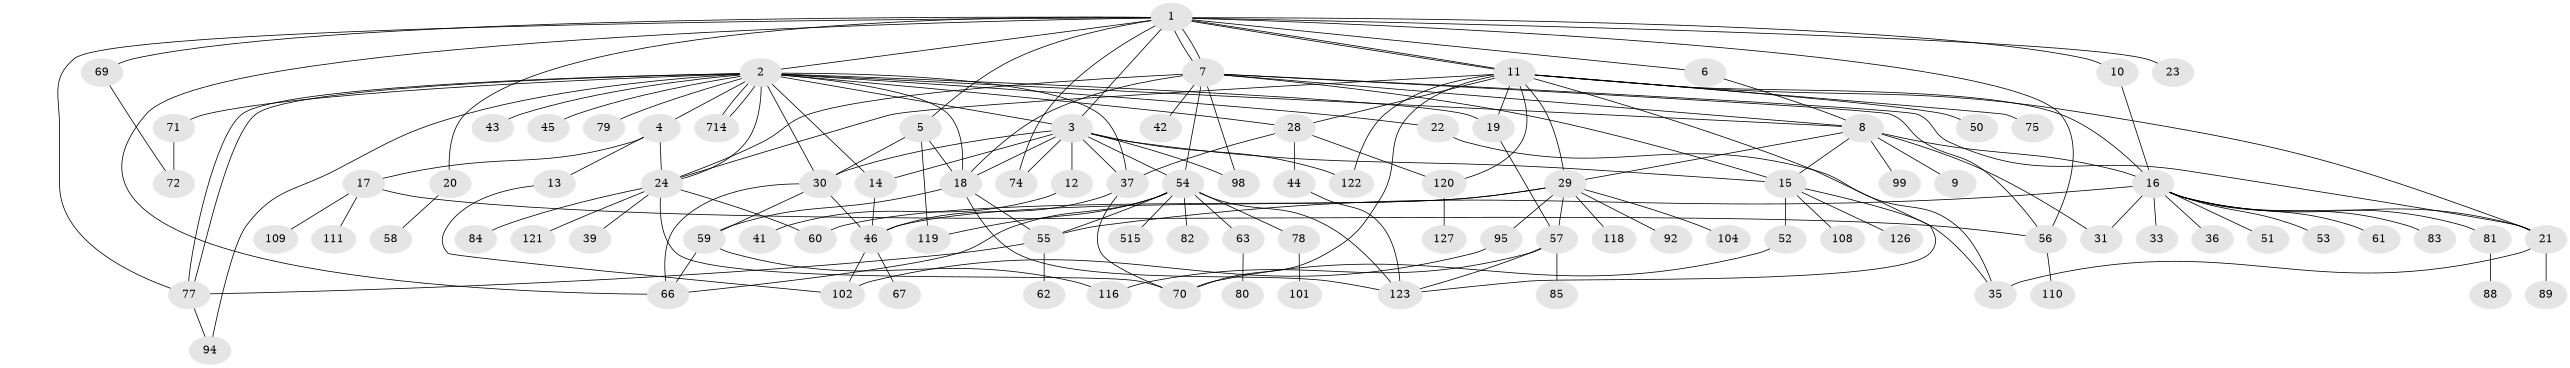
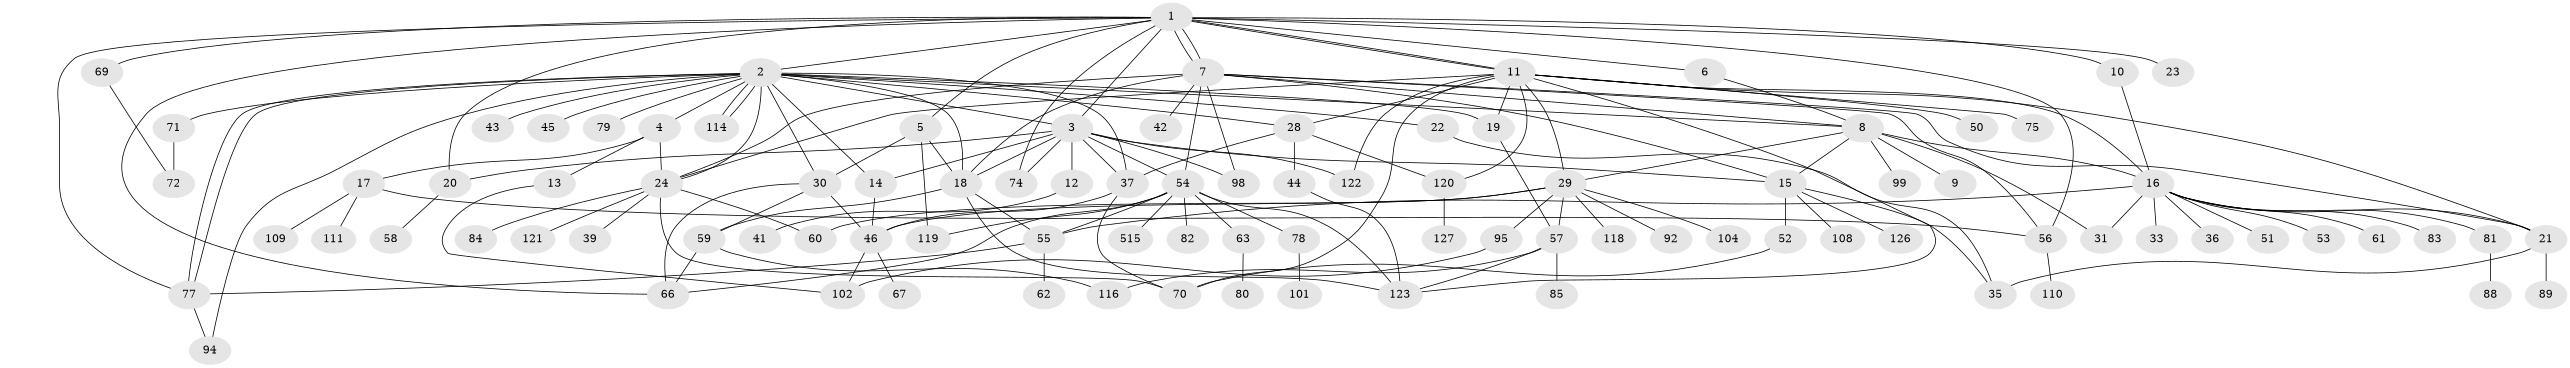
  graph {
    node [color=gray90 style=filled]
    1 [super="+38"]
    2 [super="+86"]
    3 [super="+34"]
    5 [super="+90"]
    6 [super="+91"]
    7 [super="+65"]
    10 [super="+73"]
    11 [super="+100"]
    20 [super="+49"]
    23 [super="+40"]
    56 [super="+93"]
    66 [super="+106"]
    69
    74
    77 [super="+107"]
    4
    8 [super="+68"]
    14
    18 [super="+87"]
    19
    22
    24 [super="+76"]
    28 [super="+112"]
    30 [super="+64"]
    37
    43
    45
    71
    79
    94 [super="+125"]
-   114 [label=714]
+   114
    12
    15 [super="+27"]
    54 [super="+105"]
    98
    122
    119
    21 [super="+96"]
    42
    16 [super="+32"]
    120
    29 [super="+48"]
    50
    70 [super="+113"]
    75
    123
    58
    110
    72
    13 [super="+25"]
    17 [super="+26"]
    9
    31
    99
    46 [super="+47"]
    55
    59 [super="+128"]
    57 [super="+103"]
    35
    39
    60
    84
    121
    44
    41
    52
    108
    126
    63
    78 [super="+97"]
    82
    n72 [label=515]
    127
    102 [super="+117"]
    109
    111
    89
    33
    36
    51
    53
    61
    81 [super="+124"]
    83
    92
    95
    104
    118
    67
    62
    88
    116
    85
    80
    101
    1 -- 2
    1 -- 3
    1 -- 5
    1 -- 6
    1 -- 7
    1 -- 7
    1 -- 10 [weight=2]
    1 -- 11
    1 -- 11
    1 -- 20 [weight=2]
    1 -- 23
    1 -- 56
    1 -- 66
    1 -- 69
    1 -- 74
    1 -- 77
    2 -- 3
    2 -- 77
    2 -- 77
    2 -- 4
    2 -- 8
    2 -- 14
    2 -- 18
    2 -- 19
    2 -- 22
    2 -- 24
    2 -- 28
    2 -- 30
    2 -- 37
    2 -- 43
    2 -- 45
    2 -- 71
    2 -- 79
    2 -- 94
    2 -- 114
    2 -- 114
-   3 -- 30
+   3 -- 20
    3 -- 74
    3 -- 14
    3 -- 18
    3 -- 37
    3 -- 12
    3 -- 15
    3 -- 54
    3 -- 98
    3 -- 122
    5 -- 18
    5 -- 30
    5 -- 119
    6 -- 8
    7 -- 56
    7 -- 8
    7 -- 18
    7 -- 24
    7 -- 15
    7 -- 54
    7 -- 98
    7 -- 21
    7 -- 42
    10 -- 16
    11 -- 19
    11 -- 24
    11 -- 28
    11 -- 122
    11 -- 21
    11 -- 16
    11 -- 120
    11 -- 29
    11 -- 50
    11 -- 70
    11 -- 75
    11 -- 123
    20 -- 58
    56 -- 110
    69 -- 72
    77 -- 94
    4 -- 24
    4 -- 13
    4 -- 17
    8 -- 15
    8 -- 16
    8 -- 29
    8 -- 9
    8 -- 31
    8 -- 99
    14 -- 46
    18 -- 123
    18 -- 55
    18 -- 59
    19 -- 57
    22 -- 35
    24 -- 70
    24 -- 39
    24 -- 60
    24 -- 84
    24 -- 121
    28 -- 37
    28 -- 120
    28 -- 44
    30 -- 66
    30 -- 46
    30 -- 59
    37 -- 70
    37 -- 46
    71 -- 72
    12 -- 41
    15 -- 35
    15 -- 52
    15 -- 108
    15 -- 126
    54 -- 66
    54 -- 119
    54 -- 123
    54 -- 55
    54 -- 63
    54 -- 78
    54 -- 82
    54 -- n72
    21 -- 35
    21 -- 89
    16 -- 21
    16 -- 31
    16 -- 55
    16 -- 33
    16 -- 36
    16 -- 51
    16 -- 53
    16 -- 61
    16 -- 81
    16 -- 83
    120 -- 127
    29 -- 46
    29 -- 57
    29 -- 60
    29 -- 92
    29 -- 95
    29 -- 104
    29 -- 118
    13 -- 102
    17 -- 56
    17 -- 109
    17 -- 111
    46 -- 102
    46 -- 67
    55 -- 77
    55 -- 62
    59 -- 66
    59 -- 116
    57 -- 123
    57 -- 116
    57 -- 85
    44 -- 123
    52 -- 70
    63 -- 80
    78 -- 101
    81 -- 88
    95 -- 102
  }
